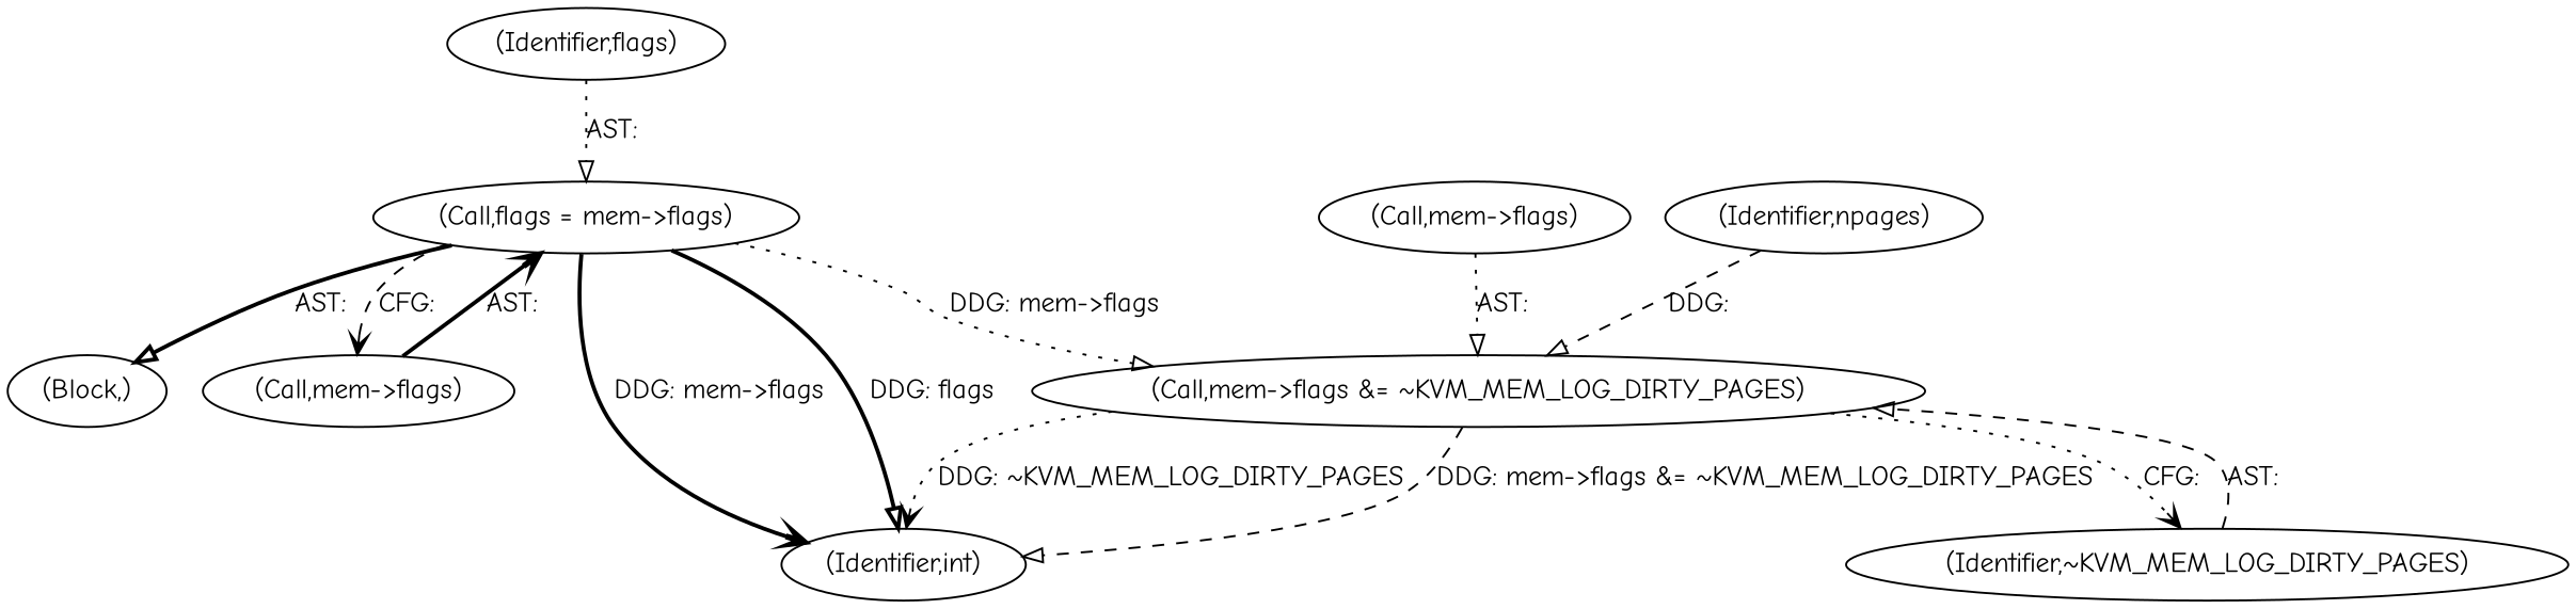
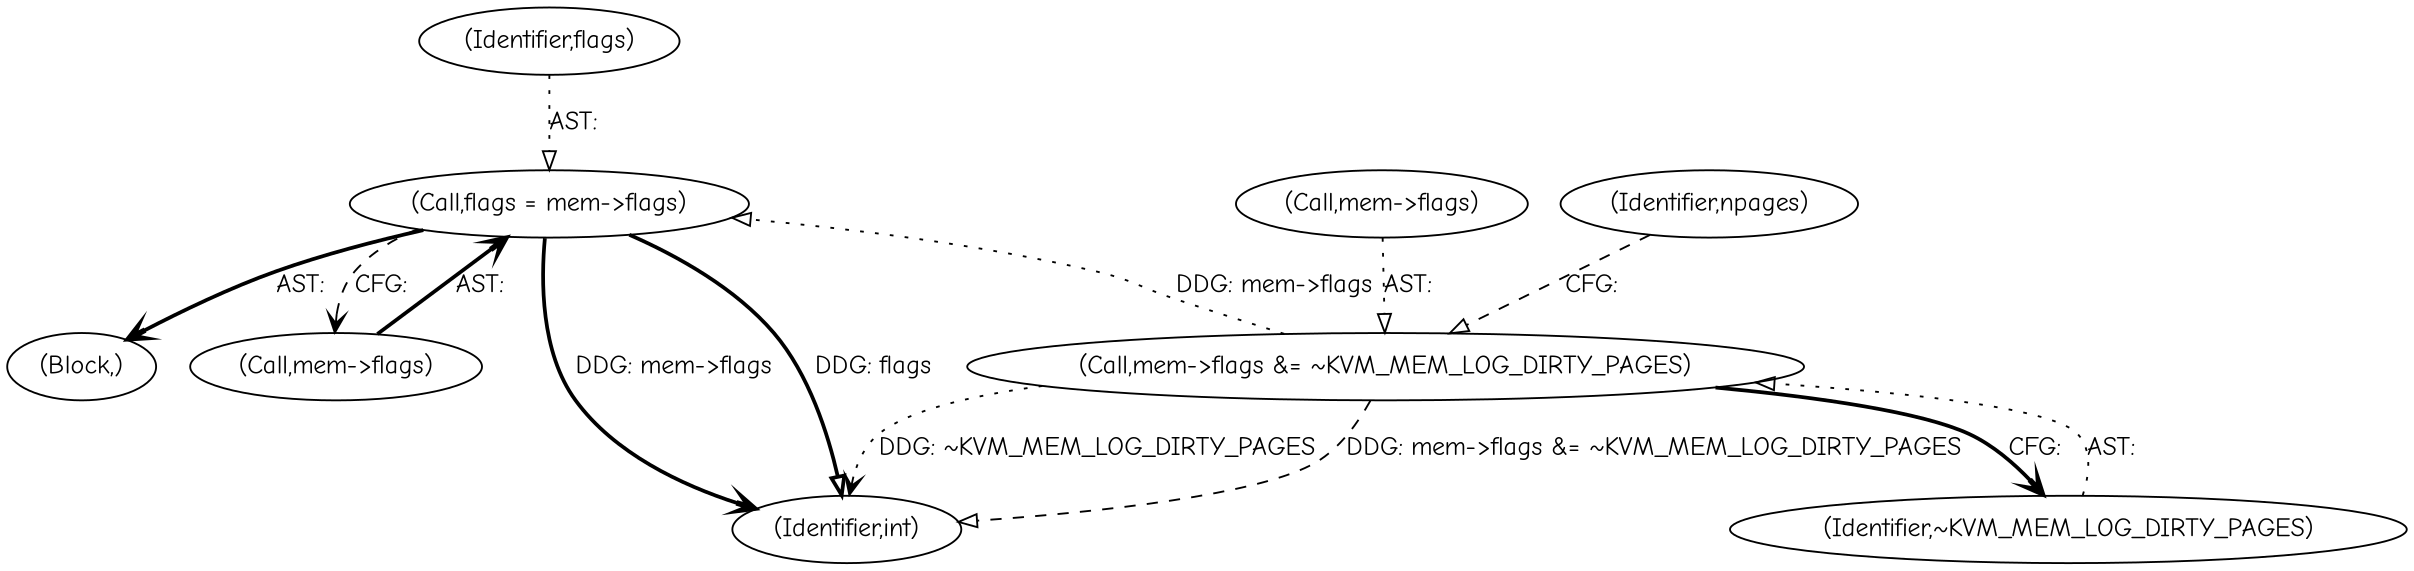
  digraph {
    fontname="Comic Neue"
    node [fontname="Comic Neue"]
    edge [arrowhead=onormal fontname="Comic Neue" style=bold]
    n1 [label="(Call,flags = mem->flags)"]
    n2 [label="(Block,)"]
    n3 [label="(Call,mem->flags)"]
    n4 [label="(Identifier,int)"]
    n5 [label="(Call,mem->flags &= ~KVM_MEM_LOG_DIRTY_PAGES)"]
    n6 [label="(Identifier,~KVM_MEM_LOG_DIRTY_PAGES)"]
    n7 [label="(Call,mem->flags)"]
    n8 [label="(Identifier,flags)"]
    n9 [label="(Identifier,npages)"]
-   n1 -> n2 [label="AST: "]
+   n1 -> n2 [arrowhead=vee label="AST: "]
    n1 -> n3 [arrowhead=vee label="CFG: " style=dashed]
    n1 -> n4 [arrowhead=vee label="DDG: mem->flags"]
    n1 -> n4 [label="DDG: flags"]
    n3 -> n1 [arrowhead=vee label="AST: "]
-   n1 -> n5 [label="DDG: mem->flags" style=dotted]
+   n5 -> n1 [label="DDG: mem->flags" style=dotted]
    n5 -> n4 [arrowhead=vee label="DDG: ~KVM_MEM_LOG_DIRTY_PAGES" style=dotted]
    n5 -> n4 [label="DDG: mem->flags &= ~KVM_MEM_LOG_DIRTY_PAGES" style=dashed]
-   n5 -> n6 [arrowhead=vee label="CFG: " style=dotted]
-   n6 -> n5 [label="AST: " style=dashed]
+   n5 -> n6 [arrowhead=vee label="CFG: "]
+   n6 -> n5 [label="AST: " style=dotted]
    n7 -> n5 [label="AST: " style=dotted]
    n8 -> n1 [label="AST: " style=dotted]
-   n9 -> n5 [label="DDG: " style=dashed]
+   n9 -> n5 [label="CFG: " style=dashed]
  }
